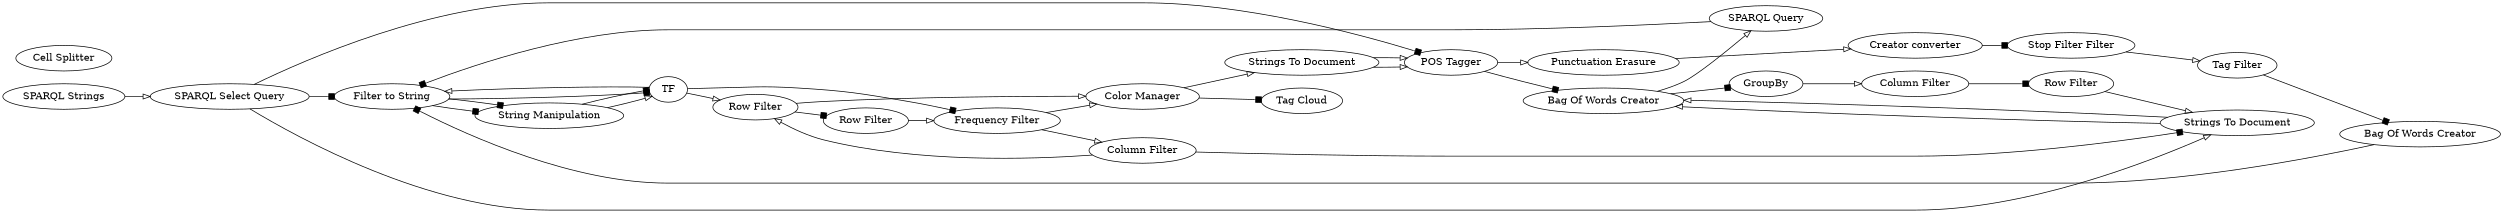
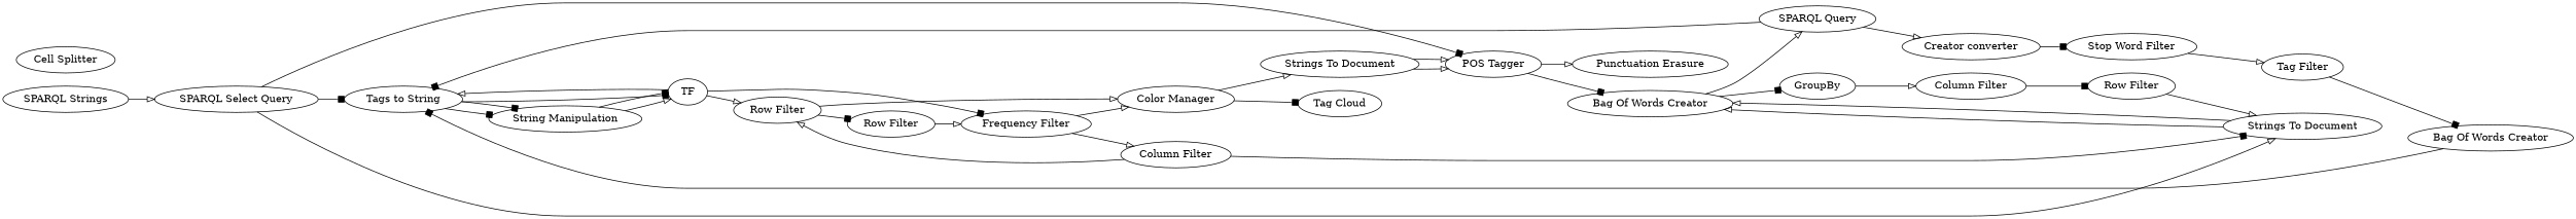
  digraph {
    rankdir=LR
    edge [arrowhead=onormal]
    n1 [label="SPARQL Select Query"]
-   n2 [label="Filter to String"]
+   n2 [label="Tags to String"]
    n3 [label="POS Tagger"]
    n4 [label="Strings To Document"]
    n5 [label="String Manipulation"]
    n6 [label=TF]
    n7 [label="Bag Of Words Creator"]
    n8 [label="Punctuation Erasure"]
    n9 [label="Frequency Filter"]
    n10 [label="Row Filter"]
    n11 [label="Column Filter"]
    n12 [label="Color Manager"]
    n13 [label="Row Filter"]
    n14 [label="Strings To Document"]
    n15 [label="Tag Cloud"]
    n16 [label="Cell Splitter"]
    n17 [label="SPARQL Query"]
    n18 [label=GroupBy]
    n19 [label="Creator converter"]
    n20 [label="Column Filter"]
-   n21 [label="Stop Filter Filter"]
+   n21 [label="Stop Word Filter"]
    n22 [label="Tag Filter"]
    n23 [label="Bag Of Words Creator"]
    n24 [label="Row Filter"]
    n25 [label="SPARQL Strings"]
    n1 -> n2 [arrowhead=box]
    n1 -> n3 [arrowhead=box]
    n1 -> n4
    n2 -> n5 [arrowhead=box]
    n2 -> n5 [arrowhead=box]
    n2 -> n6 [arrowhead=box]
    n3 -> n7 [arrowhead=box]
    n3 -> n8
    n4 -> n7
    n4 -> n7
    n5 -> n6
    n5 -> n6 [arrowhead=box]
    n6 -> n2
    n6 -> n9 [arrowhead=box]
    n6 -> n10
    n7 -> n17
    n7 -> n18 [arrowhead=box]
-   n8 -> n19
+   n17 -> n19
    n9 -> n11
    n9 -> n12
    n10 -> n12
    n10 -> n13 [arrowhead=box]
    n11 -> n4 [arrowhead=box]
    n11 -> n10
    n12 -> n14
    n12 -> n15 [arrowhead=box]
    n13 -> n9
    n14 -> n3
    n14 -> n3
    n17 -> n2 [arrowhead=box]
    n18 -> n20
    n19 -> n21 [arrowhead=box]
    n20 -> n24 [arrowhead=box]
    n21 -> n22
    n22 -> n23 [arrowhead=box]
    n23 -> n2 [arrowhead=box]
    n24 -> n4
    n25 -> n1
  }
